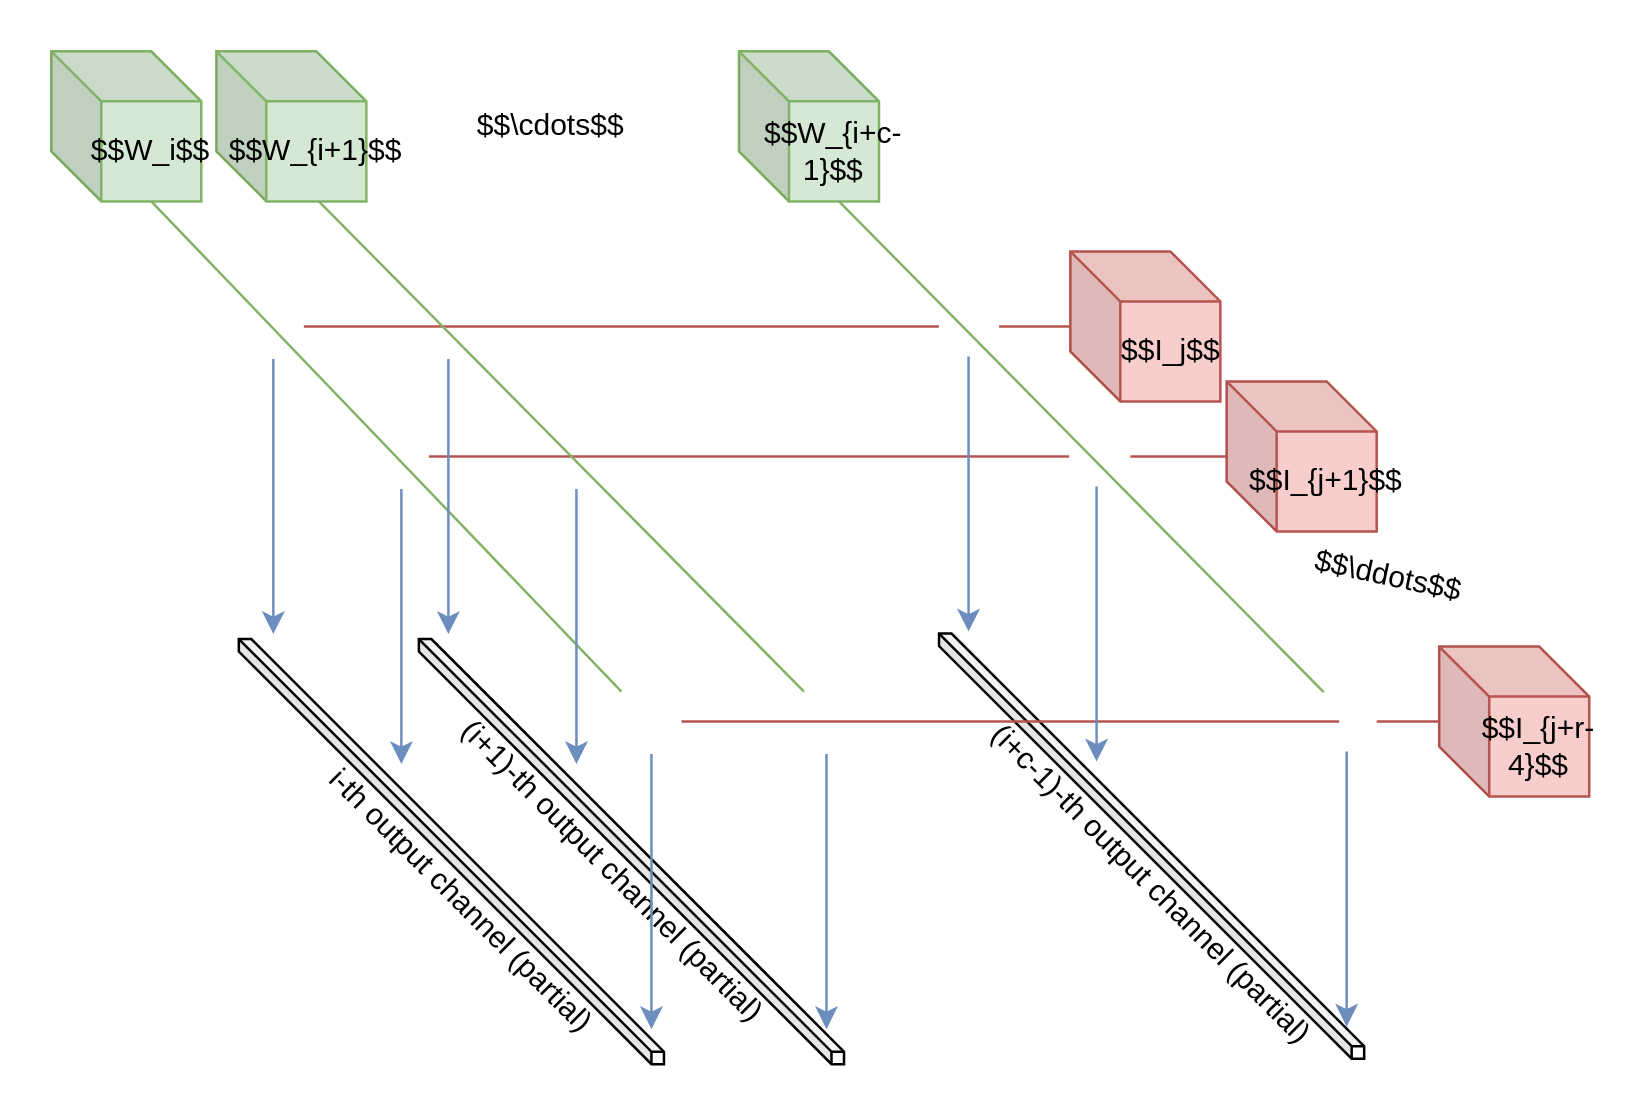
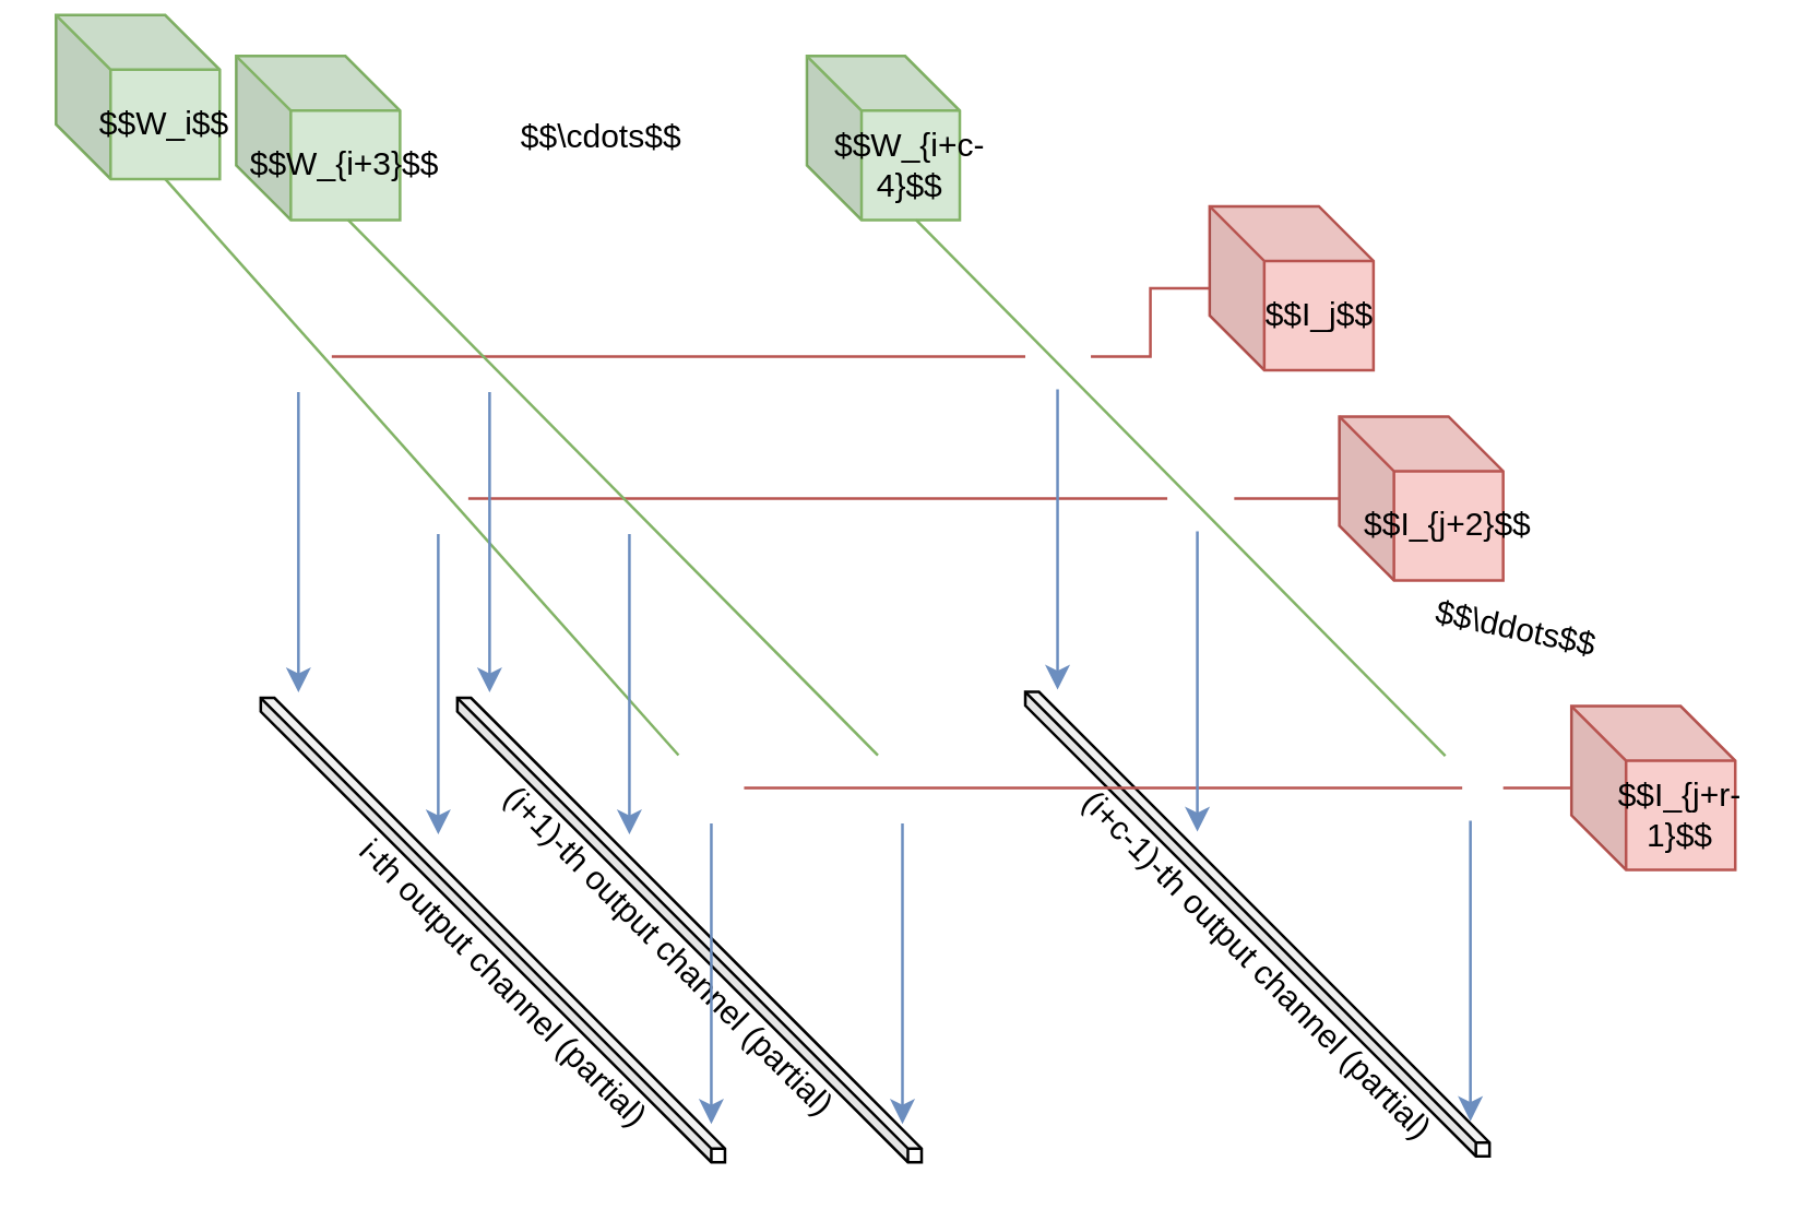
  <mxCell id="0" />
  <mxCell id="1" parent="0" />
  <mxCell id="2" value="" style="shape=cube;whiteSpace=wrap;html=1;boundedLbl=1;backgroundOutline=1;darkOpacity=0.05;darkOpacity2=0.1;size=165;" parent="1" vertex="1"><mxGeometry x="95" y="255" width="170" height="170" as="geometry" /></mxCell>
  <mxCell id="3" value="" style="shape=cube;whiteSpace=wrap;html=1;boundedLbl=1;backgroundOutline=1;darkOpacity=0.05;darkOpacity2=0.1;size=165;" parent="1" vertex="1"><mxGeometry x="167" y="255" width="170" height="170" as="geometry" /></mxCell>
  <mxCell id="4" value="" style="shape=cube;whiteSpace=wrap;html=1;boundedLbl=1;backgroundOutline=1;darkOpacity=0.05;darkOpacity2=0.1;size=165;" parent="1" vertex="1"><mxGeometry x="375" y="252.8" width="170" height="170" as="geometry" /></mxCell>
  <mxCell id="5" value="" style="endArrow=none;html=1;exitX=1;exitY=0.5;exitDx=0;exitDy=0;endFill=0;fillColor=#f8cecc;strokeColor=#b85450;" parent="1" source="14" target="34" edge="1"><mxGeometry width="50" height="50" relative="1" as="geometry"><mxPoint x="-80" y="130" as="sourcePoint" /><mxPoint x="425" y="130" as="targetPoint" /></mxGeometry></mxCell>
  <mxCell id="6" value="" style="endArrow=none;html=1;fillColor=#d5e8d4;strokeColor=#82b366;exitX=0;exitY=0;exitDx=0;exitDy=0;entryX=0;entryY=0;entryDx=40;entryDy=60;entryPerimeter=0;" parent="1" source="15" target="8" edge="1"><mxGeometry width="50" height="50" relative="1" as="geometry"><mxPoint x="321" y="340" as="sourcePoint" /><mxPoint x="61" y="80" as="targetPoint" /></mxGeometry></mxCell>
- <mxCell id="7" value="$$I_j$$" style="shape=cube;whiteSpace=wrap;html=1;boundedLbl=1;backgroundOutline=1;darkOpacity=0.05;darkOpacity2=0.1;fillColor=#f8cecc;strokeColor=#b85450;" parent="1" vertex="1"><mxGeometry x="427.5" y="100" width="60" height="60" as="geometry" /></mxCell>
- <mxCell id="8" value="$$W_i$$" style="shape=cube;whiteSpace=wrap;html=1;boundedLbl=1;backgroundOutline=1;darkOpacity=0.05;darkOpacity2=0.1;fillColor=#d5e8d4;strokeColor=#82b366;" parent="1" vertex="1"><mxGeometry x="20" y="20" width="60" height="60" as="geometry" /></mxCell>
+ <mxCell id="7" value="$$I_j$$" style="shape=cube;whiteSpace=wrap;html=1;boundedLbl=1;backgroundOutline=1;darkOpacity=0.05;darkOpacity2=0.1;fillColor=#f8cecc;strokeColor=#b85450;" parent="1" vertex="1"><mxGeometry x="442.5" y="75" width="60" height="60" as="geometry" /></mxCell>
+ <mxCell id="8" value="$$W_i$$" style="shape=cube;whiteSpace=wrap;html=1;boundedLbl=1;backgroundOutline=1;darkOpacity=0.05;darkOpacity2=0.1;fillColor=#d5e8d4;strokeColor=#82b366;" parent="1" vertex="1"><mxGeometry x="20" y="5" width="60" height="60" as="geometry" /></mxCell>
  <mxCell id="9" style="edgeStyle=orthogonalEdgeStyle;rounded=0;orthogonalLoop=1;jettySize=auto;html=1;exitX=1;exitY=0.5;exitDx=0;exitDy=0;fillColor=#f8cecc;strokeColor=#b85450;endArrow=none;endFill=0;entryX=0.5;entryY=1;entryDx=0;entryDy=0;" parent="1" source="13" edge="1"><mxGeometry relative="1" as="geometry"><mxPoint x="427" y="182" as="targetPoint" /></mxGeometry></mxCell>
- <mxCell id="10" value="$$I_{j+1}$$" style="shape=cube;whiteSpace=wrap;html=1;boundedLbl=1;backgroundOutline=1;darkOpacity=0.05;darkOpacity2=0.1;fillColor=#f8cecc;strokeColor=#b85450;" parent="1" vertex="1"><mxGeometry x="490" y="152" width="60" height="60" as="geometry" /></mxCell>
+ <mxCell id="10" value="$$I_{j+2}$$" style="shape=cube;whiteSpace=wrap;html=1;boundedLbl=1;backgroundOutline=1;darkOpacity=0.05;darkOpacity2=0.1;fillColor=#f8cecc;strokeColor=#b85450;" parent="1" vertex="1"><mxGeometry x="490" y="152" width="60" height="60" as="geometry" /></mxCell>
  <mxCell id="11" style="edgeStyle=orthogonalEdgeStyle;rounded=0;orthogonalLoop=1;jettySize=auto;html=1;exitX=1;exitY=0.5;exitDx=0;exitDy=0;endArrow=none;endFill=0;fillColor=#f8cecc;strokeColor=#b85450;entryX=0.5;entryY=1;entryDx=0;entryDy=0;" parent="1" source="15" edge="1"><mxGeometry relative="1" as="geometry"><mxPoint x="535" y="288" as="targetPoint" /></mxGeometry></mxCell>
- <mxCell id="12" value="$$I_{j+r-4}$$" style="shape=cube;whiteSpace=wrap;html=1;boundedLbl=1;backgroundOutline=1;darkOpacity=0.05;darkOpacity2=0.1;fillColor=#f8cecc;strokeColor=#b85450;" parent="1" vertex="1"><mxGeometry x="575" y="258" width="60" height="60" as="geometry" /></mxCell>
+ <mxCell id="12" value="$$I_{j+r-1}$$" style="shape=cube;whiteSpace=wrap;html=1;boundedLbl=1;backgroundOutline=1;darkOpacity=0.05;darkOpacity2=0.1;fillColor=#f8cecc;strokeColor=#b85450;" parent="1" vertex="1"><mxGeometry x="575" y="258" width="60" height="60" as="geometry" /></mxCell>
  <mxCell id="13" value="" style="shape=image;html=1;verticalAlign=top;verticalLabelPosition=bottom;labelBackgroundColor=#ffffff;imageAspect=0;aspect=fixed;image=https://cdn2.iconfinder.com/data/icons/crystalproject/Open-Office-Icons/stock_draw-sphere.png;direction=east;" parent="1" vertex="1"><mxGeometry x="147" y="170" width="24" height="24" as="geometry" /></mxCell>
  <mxCell id="14" value="" style="shape=image;html=1;verticalAlign=top;verticalLabelPosition=bottom;labelBackgroundColor=#ffffff;imageAspect=0;aspect=fixed;image=https://cdn2.iconfinder.com/data/icons/crystalproject/Open-Office-Icons/stock_draw-sphere.png;direction=east;" parent="1" vertex="1"><mxGeometry x="97" y="118" width="24" height="24" as="geometry" /></mxCell>
  <mxCell id="15" value="" style="shape=image;html=1;verticalAlign=top;verticalLabelPosition=bottom;labelBackgroundColor=#ffffff;imageAspect=0;aspect=fixed;image=https://cdn2.iconfinder.com/data/icons/crystalproject/Open-Office-Icons/stock_draw-sphere.png;direction=east;" parent="1" vertex="1"><mxGeometry x="248" y="276" width="24" height="24" as="geometry" /></mxCell>
  <mxCell id="16" value="i-th output channel (partial)" style="text;html=1;strokeColor=none;fillColor=none;align=center;verticalAlign=middle;whiteSpace=wrap;rounded=0;rotation=45;" parent="1" vertex="1"><mxGeometry x="105" y="345" width="159" height="29.14" as="geometry" /></mxCell>
  <mxCell id="17" value="" style="endArrow=classic;html=1;fillColor=#dae8fc;strokeColor=#6c8ebf;" parent="1" edge="1"><mxGeometry width="50" height="50" relative="1" as="geometry"><mxPoint x="108.8" y="143" as="sourcePoint" /><mxPoint x="108.8" y="253" as="targetPoint" /></mxGeometry></mxCell>
- <mxCell id="18" value="$$W_{i+1}$$" style="shape=cube;whiteSpace=wrap;html=1;boundedLbl=1;backgroundOutline=1;darkOpacity=0.05;darkOpacity2=0.1;fillColor=#d5e8d4;strokeColor=#82b366;" parent="1" vertex="1"><mxGeometry x="86" y="20" width="60" height="60" as="geometry" /></mxCell>
+ <mxCell id="18" value="$$W_{i+3}$$" style="shape=cube;whiteSpace=wrap;html=1;boundedLbl=1;backgroundOutline=1;darkOpacity=0.05;darkOpacity2=0.1;fillColor=#d5e8d4;strokeColor=#82b366;" parent="1" vertex="1"><mxGeometry x="86" y="20" width="60" height="60" as="geometry" /></mxCell>
  <mxCell id="19" value="" style="endArrow=none;html=1;fillColor=#d5e8d4;strokeColor=#82b366;exitX=0;exitY=0;exitDx=0;exitDy=0;" parent="1" source="32" edge="1"><mxGeometry width="50" height="50" relative="1" as="geometry"><mxPoint x="387" y="340" as="sourcePoint" /><mxPoint x="127" y="80" as="targetPoint" /></mxGeometry></mxCell>
  <mxCell id="20" value="" style="shape=image;html=1;verticalAlign=top;verticalLabelPosition=bottom;labelBackgroundColor=#ffffff;imageAspect=0;aspect=fixed;image=https://cdn2.iconfinder.com/data/icons/crystalproject/Open-Office-Icons/stock_draw-sphere.png;direction=east;" parent="1" vertex="1"><mxGeometry x="167" y="119" width="24" height="24" as="geometry" /></mxCell>
- <mxCell id="21" value="$$W_{i+c-1}$$" style="shape=cube;whiteSpace=wrap;html=1;boundedLbl=1;backgroundOutline=1;darkOpacity=0.05;darkOpacity2=0.1;fillColor=#d5e8d4;strokeColor=#82b366;" parent="1" vertex="1"><mxGeometry x="295" y="20" width="56" height="60" as="geometry" /></mxCell>
+ <mxCell id="21" value="$$W_{i+c-4}$$" style="shape=cube;whiteSpace=wrap;html=1;boundedLbl=1;backgroundOutline=1;darkOpacity=0.05;darkOpacity2=0.1;fillColor=#d5e8d4;strokeColor=#82b366;" parent="1" vertex="1"><mxGeometry x="295" y="20" width="56" height="60" as="geometry" /></mxCell>
  <mxCell id="22" value="" style="endArrow=none;html=1;fillColor=#d5e8d4;strokeColor=#82b366;exitX=0.117;exitY=0.008;exitDx=0;exitDy=0;exitPerimeter=0;" parent="1" source="29" edge="1"><mxGeometry width="50" height="50" relative="1" as="geometry"><mxPoint x="535" y="276" as="sourcePoint" /><mxPoint x="335" y="80" as="targetPoint" /></mxGeometry></mxCell>
  <mxCell id="23" value="" style="shape=image;html=1;verticalAlign=top;verticalLabelPosition=bottom;labelBackgroundColor=#ffffff;imageAspect=0;aspect=fixed;image=https://cdn2.iconfinder.com/data/icons/crystalproject/Open-Office-Icons/stock_draw-sphere.png;direction=east;" parent="1" vertex="1"><mxGeometry x="216.5" y="170" width="24" height="24" as="geometry" /></mxCell>
  <mxCell id="24" value="(i+1)-th output channel (partial)" style="text;html=1;strokeColor=none;fillColor=none;align=center;verticalAlign=middle;whiteSpace=wrap;rounded=0;rotation=45;" parent="1" vertex="1"><mxGeometry x="160" y="335.66" width="169" height="25.6" as="geometry" /></mxCell>
  <mxCell id="25" value="(i+c-1)-th output channel (partial)" style="text;html=1;strokeColor=none;fillColor=none;align=center;verticalAlign=middle;whiteSpace=wrap;rounded=0;rotation=45;" parent="1" vertex="1"><mxGeometry x="369.5" y="340" width="181" height="25.6" as="geometry" /></mxCell>
  <mxCell id="26" value="$$\cdots$$" style="text;html=1;strokeColor=none;fillColor=none;align=center;verticalAlign=middle;whiteSpace=wrap;rounded=0;" parent="1" vertex="1"><mxGeometry x="200" y="40" width="40" height="20" as="geometry" /></mxCell>
  <mxCell id="27" value="$$\ddots$$" style="text;html=1;strokeColor=none;fillColor=none;align=center;verticalAlign=middle;whiteSpace=wrap;rounded=0;rotation=12;" parent="1" vertex="1"><mxGeometry x="535" y="220" width="40" height="20" as="geometry" /></mxCell>
  <mxCell id="28" style="edgeStyle=orthogonalEdgeStyle;rounded=0;orthogonalLoop=1;jettySize=auto;html=1;exitX=1;exitY=0.5;exitDx=0;exitDy=0;endArrow=none;endFill=0;fillColor=#f8cecc;strokeColor=#b85450;" edge="1" parent="1" source="29" target="12"><mxGeometry relative="1" as="geometry" /></mxCell>
  <mxCell id="29" value="" style="shape=image;html=1;verticalAlign=top;verticalLabelPosition=bottom;labelBackgroundColor=#ffffff;imageAspect=0;aspect=fixed;image=https://cdn2.iconfinder.com/data/icons/crystalproject/Open-Office-Icons/stock_draw-sphere.png;direction=east;" parent="1" vertex="1"><mxGeometry x="526" y="276" width="24" height="24" as="geometry" /></mxCell>
  <mxCell id="30" style="edgeStyle=orthogonalEdgeStyle;rounded=0;orthogonalLoop=1;jettySize=auto;html=1;exitX=1;exitY=0.5;exitDx=0;exitDy=0;endArrow=none;endFill=0;fillColor=#f8cecc;strokeColor=#b85450;" edge="1" parent="1" source="31" target="10"><mxGeometry relative="1" as="geometry" /></mxCell>
  <mxCell id="31" value="" style="shape=image;html=1;verticalAlign=top;verticalLabelPosition=bottom;labelBackgroundColor=#ffffff;imageAspect=0;aspect=fixed;image=https://cdn2.iconfinder.com/data/icons/crystalproject/Open-Office-Icons/stock_draw-sphere.png;direction=east;" parent="1" vertex="1"><mxGeometry x="427.5" y="170" width="24" height="24" as="geometry" /></mxCell>
  <mxCell id="32" value="" style="shape=image;html=1;verticalAlign=top;verticalLabelPosition=bottom;labelBackgroundColor=#ffffff;imageAspect=0;aspect=fixed;image=https://cdn2.iconfinder.com/data/icons/crystalproject/Open-Office-Icons/stock_draw-sphere.png;direction=east;" parent="1" vertex="1"><mxGeometry x="321" y="276" width="24" height="24" as="geometry" /></mxCell>
  <mxCell id="33" style="edgeStyle=orthogonalEdgeStyle;rounded=0;orthogonalLoop=1;jettySize=auto;html=1;exitX=1;exitY=0.5;exitDx=0;exitDy=0;endArrow=none;endFill=0;fillColor=#f8cecc;strokeColor=#b85450;" edge="1" parent="1" source="34" target="7"><mxGeometry relative="1" as="geometry" /></mxCell>
  <mxCell id="34" value="" style="shape=image;html=1;verticalAlign=top;verticalLabelPosition=bottom;labelBackgroundColor=#ffffff;imageAspect=0;aspect=fixed;image=https://cdn2.iconfinder.com/data/icons/crystalproject/Open-Office-Icons/stock_draw-sphere.png;direction=east;" parent="1" vertex="1"><mxGeometry x="375" y="118" width="24" height="24" as="geometry" /></mxCell>
  <mxCell id="35" value="" style="endArrow=classic;html=1;fillColor=#dae8fc;strokeColor=#6c8ebf;" parent="1" edge="1"><mxGeometry width="50" height="50" relative="1" as="geometry"><mxPoint x="178.8" y="143" as="sourcePoint" /><mxPoint x="178.8" y="253" as="targetPoint" /></mxGeometry></mxCell>
  <mxCell id="36" value="" style="endArrow=classic;html=1;fillColor=#dae8fc;strokeColor=#6c8ebf;" parent="1" edge="1"><mxGeometry width="50" height="50" relative="1" as="geometry"><mxPoint x="386.8" y="142" as="sourcePoint" /><mxPoint x="386.8" y="252" as="targetPoint" /></mxGeometry></mxCell>
  <mxCell id="37" value="" style="endArrow=classic;html=1;fillColor=#dae8fc;strokeColor=#6c8ebf;" parent="1" edge="1"><mxGeometry width="50" height="50" relative="1" as="geometry"><mxPoint x="160" y="195" as="sourcePoint" /><mxPoint x="160" y="305" as="targetPoint" /></mxGeometry></mxCell>
  <mxCell id="38" value="" style="endArrow=classic;html=1;fillColor=#dae8fc;strokeColor=#6c8ebf;" parent="1" edge="1"><mxGeometry width="50" height="50" relative="1" as="geometry"><mxPoint x="230" y="195" as="sourcePoint" /><mxPoint x="230" y="305" as="targetPoint" /></mxGeometry></mxCell>
  <mxCell id="39" value="" style="endArrow=classic;html=1;fillColor=#dae8fc;strokeColor=#6c8ebf;" parent="1" edge="1"><mxGeometry width="50" height="50" relative="1" as="geometry"><mxPoint x="438" y="194" as="sourcePoint" /><mxPoint x="438" y="304" as="targetPoint" /></mxGeometry></mxCell>
  <mxCell id="40" value="" style="endArrow=classic;html=1;fillColor=#dae8fc;strokeColor=#6c8ebf;" parent="1" edge="1"><mxGeometry width="50" height="50" relative="1" as="geometry"><mxPoint x="260" y="301" as="sourcePoint" /><mxPoint x="260" y="411" as="targetPoint" /></mxGeometry></mxCell>
  <mxCell id="41" value="" style="endArrow=classic;html=1;fillColor=#dae8fc;strokeColor=#6c8ebf;" parent="1" edge="1"><mxGeometry width="50" height="50" relative="1" as="geometry"><mxPoint x="330" y="301" as="sourcePoint" /><mxPoint x="330" y="411" as="targetPoint" /></mxGeometry></mxCell>
  <mxCell id="42" value="" style="endArrow=classic;html=1;fillColor=#dae8fc;strokeColor=#6c8ebf;" parent="1" edge="1"><mxGeometry width="50" height="50" relative="1" as="geometry"><mxPoint x="538" y="300" as="sourcePoint" /><mxPoint x="538" y="410" as="targetPoint" /></mxGeometry></mxCell>
